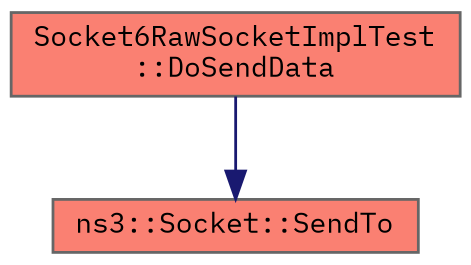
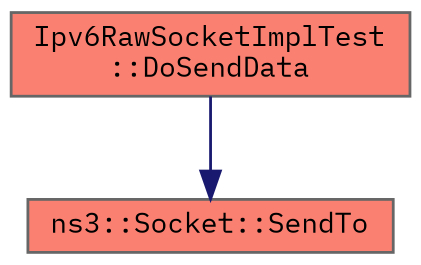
  digraph {
    rankdir=TB
    fontname="IBM Plex Mono"
    node [color=gray40 fillcolor=salmon fontname="IBM Plex Mono" fontsize=10 shape=record style=filled]
-   n1 [fontcolor=black height=0.2 label="Socket6RawSocketImplTest\l::DoSendData" width=0.4]
+   n1 [fontcolor=black height=0.2 label="Ipv6RawSocketImplTest\l::DoSendData" width=0.4]
    n2 [height=0.2 label="ns3::Socket::SendTo" width=0.4]
    n1 -> n2 [color=midnightblue fontname="IBM Plex Mono" fontsize=10 labelfontname=Helvetica labelfontsize=10 style=solid]
  }
